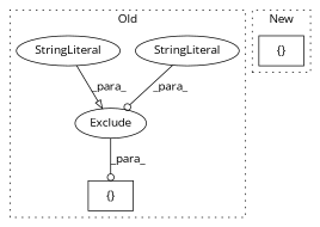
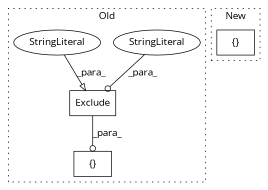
  digraph {
    fontname="Open Sans"
    node [a=4 l="1,1" shape=box fontname="Open Sans"]
    edge [arrowhead=odot fontname="Open Sans"]
-   n1 [a=32 l="8,1" label=Exclude s="8383,8423" shape=ellipse]
+   n1 [a=32 l="8,1" label=Exclude s="8383,8423"]
    n2 [label="{}" s="8302,8486"]
    n3 [a=45 l=16 label=StringLiteral s=8407 shape=ellipse]
    n4 [a=45 l=15 label=StringLiteral s=8391 shape=ellipse]
    n5 [label="{}" s="8263,8315"]
    subgraph cluster_1 {
      label=Old
      style=dotted
      n1
      n2
      n3
      n4
    }
    subgraph cluster_2 {
      label=New
      style=dotted
      n5
    }
    n1 -> n2 [label=_para_]
    n3 -> n1 [label=_para_]
    n4 -> n1 [label=_para_ arrowhead=onormal]
  }
